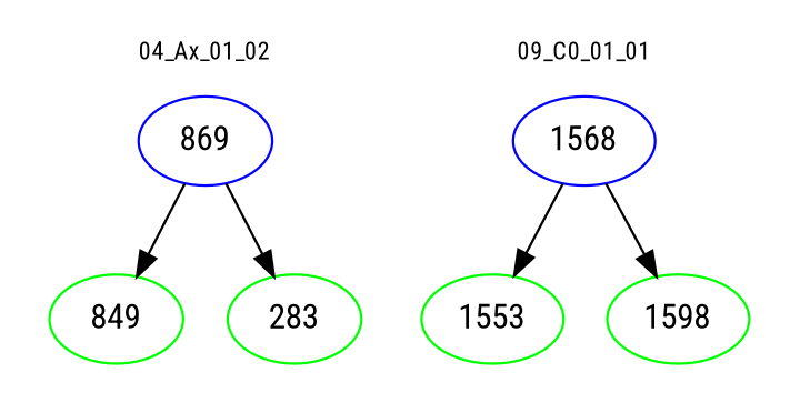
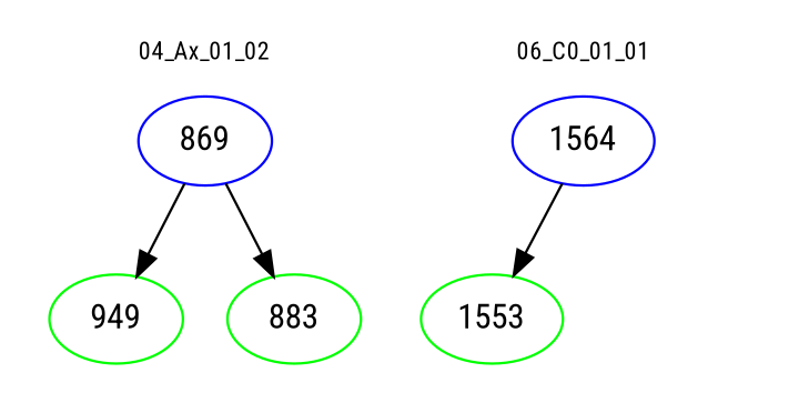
  digraph {
    fontname="Roboto Condensed"
    node [color=green fontname="Roboto Condensed"]
    edge [color=black fontname="Roboto Condensed"]
    n1 [color=blue label=869]
-   n2 [label=849]
-   n3 [label=283]
-   n4 [color=blue label=1568]
+   n2 [label=949]
+   n3 [label=883]
+   n4 [color=blue label=1564]
    n5 [label=1553]
-   n6 [label=1598]
    subgraph cluster_1 {
      color=white
      fontsize=10
      label="04_Ax_01_02"
      n1
      n2
      n3
    }
    subgraph cluster_2 {
      color=white
      fontsize=10
-     label="09_C0_01_01"
+     label="06_C0_01_01"
      n4
      n5
-     n6
    }
    n1 -> n2
    n1 -> n3
    n4 -> n5
-   n4 -> n6
  }
